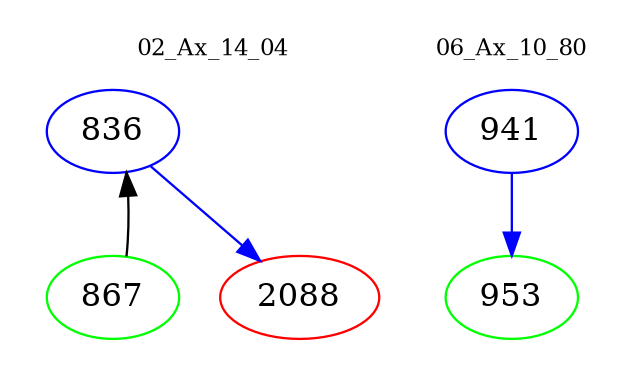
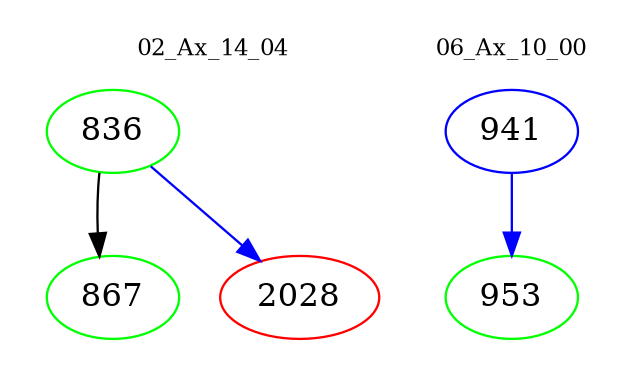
  digraph {
    node [color=blue]
    edge [color=blue]
-   n1 [label=836]
+   n1 [color=green label=836]
    n2 [color=green label=867]
-   n3 [color=red label=2088]
+   n3 [color=red label=2028]
    n4 [label=941]
    n5 [color=green label=953]
    subgraph cluster_1 {
      color=white
      fontsize=10
      label="02_Ax_14_04"
      n1
      n2
      n3
    }
    subgraph cluster_2 {
      color=white
      fontsize=10
-     label="06_Ax_10_80"
+     label="06_Ax_10_00"
      n4
      n5
    }
-   n2 -> n1 [color=black]
+   n1 -> n2 [color=black]
    n1 -> n3
    n4 -> n5
  }
